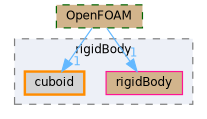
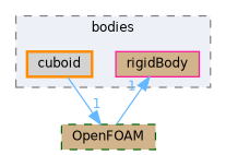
  digraph {
    compound=true
    node [fillcolor=tan fontname=Helvetica fontsize=10 shape=box]
    edge [color=steelblue1 fontcolor=steelblue1 fontname=Helvetica fontsize=10 headlabel=1 labeldistance=1.5 labelfontname=Helvetica labelfontsize=10]
    n1 [color=deeppink height=0.2 label=rigidBody style=filled width=0.4]
    n2 [color=darkorange fillcolor=lightgrey height=0.2 label=cuboid style="filled,bold" width=0.4]
    n3 [color=darkgreen height=0.2 label=OpenFOAM style="filled,dashed" width=0.4]
    subgraph cluster_1 {
      bgcolor="#edf0f7"
      fontname=Helvetica
      fontsize=10
-     label=rigidBody
+     label=bodies
      pencolor=grey50
      style="filled,dashed"
      n1
      n2
    }
-   n3 -> n2
+   n2 -> n3
    n3 -> n1
  }
